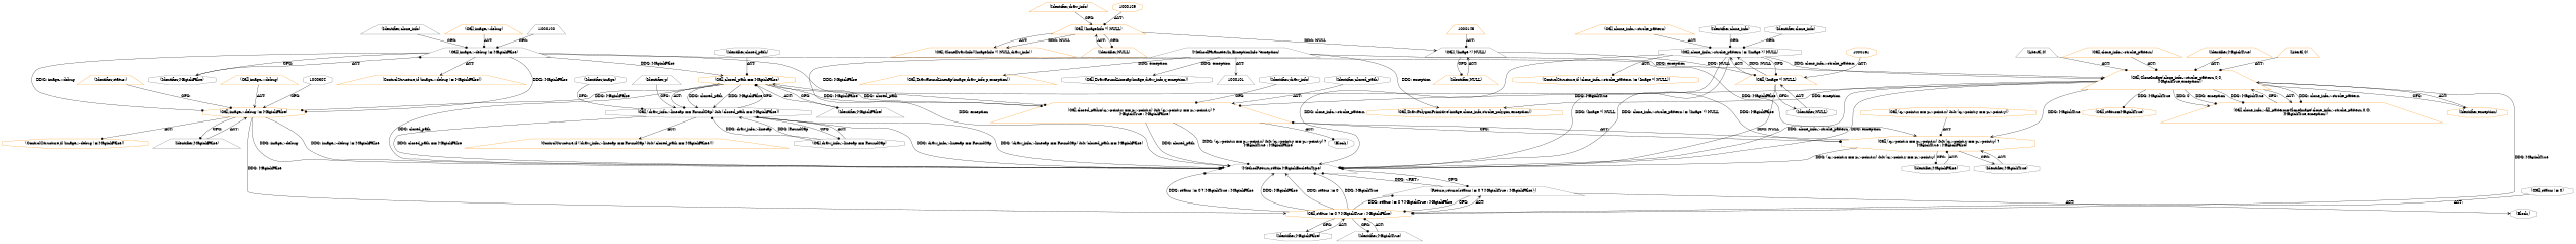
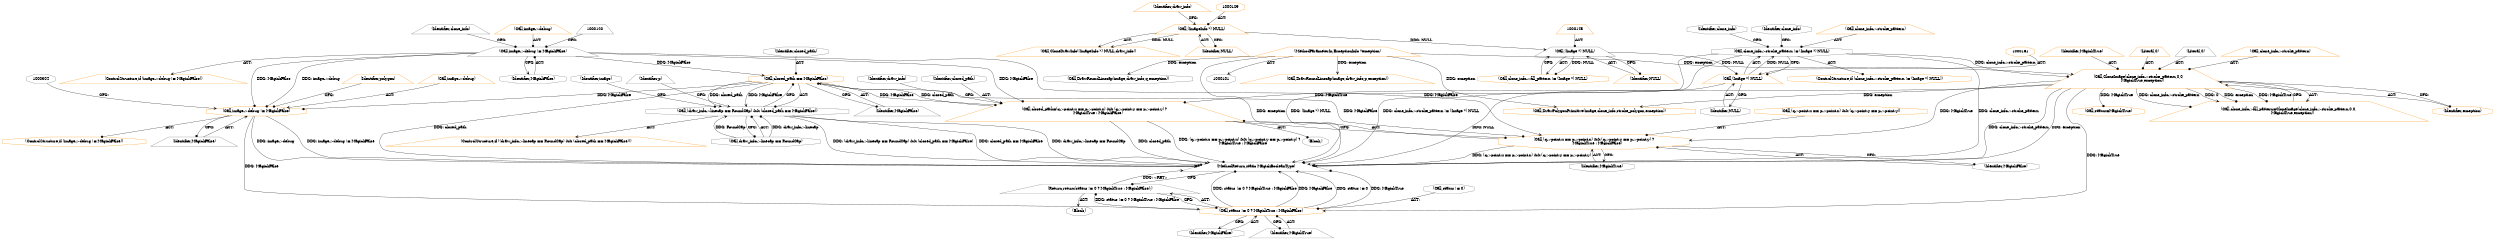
  digraph {
    node [color=darkorange shape=trapezium]
    edge [arrowhead=dot]
    n1 [label="(Call,closed_path == MagickFalse)" shape=octagon]
    n2 [label="(Call,closed_path=(q->point.x == p->point.x) && (q->point.y == p->point.y) ?\n      MagickTrue : MagickFalse)"]
    n3 [label="(Call,(q->point.x == p->point.x) && (q->point.y == p->point.y) ?\n      MagickTrue : MagickFalse)" shape=octagon]
    n4 [color=gray40 label="(Call,(draw_info->linecap == RoundCap) && (closed_path == MagickFalse))" shape=octagon]
    n5 [label="(Call,image->debug != MagickFalse)" shape=octagon]
    n6 [color=gray40 label="(MethodReturn,static MagickBooleanType)"]
    n7 [color=gray40 label="(Identifier,MagickFalse)"]
    n8 [color=gray40 label="(Block,)" shape=octagon]
    n9 [color=gray40 label="(Identifier,MagickTrue)" shape=octagon]
    n10 [color=gray40 label="(Identifier,MagickFalse)" shape=octagon]
    n11 [label="(ControlStructure,if ((draw_info->linecap == RoundCap) && (closed_path == MagickFalse)))"]
    n12 [color=gray40 label="(Call,draw_info->linecap == RoundCap)" shape=octagon]
    n13 [label="(Call,status != 0 ? MagickTrue : MagickFalse)" shape=octagon]
    n14 [label="(ControlStructure,if (image->debug != MagickFalse))" shape=octagon]
    n15 [color=gray40 label="(Identifier,MagickFalse)"]
    n16 [color=gray40 label="(Return,return(status != 0 ? MagickTrue : MagickFalse);)"]
    n17 [label="(Call,CloneImage(clone_info->stroke_pattern,0,0,\n       MagickTrue,exception))"]
    n18 [label="(Call,status=MagickTrue)" shape=octagon]
    n19 [label="(Call,DrawPolygonPrimitive(image,clone_info,stroke_polygon,exception))" shape=octagon]
    n20 [label="(Call,clone_info->fill_pattern=CloneImage(clone_info->stroke_pattern,0,0,\n       MagickTrue,exception))"]
    n21 [label="(Identifier,exception)" shape=octagon]
    n22 [color=gray40 label="(Identifier,MagickFalse)" shape=octagon]
    n23 [color=gray40 label="(Identifier,MagickTrue)"]
    n24 [color=gray40 label="(Call,clone_info->stroke_pattern != (Image *) NULL)" shape=octagon]
    n25 [label="(Call,(Image *) NULL)"]
    n26 [label="(ControlStructure,if (clone_info->stroke_pattern != (Image *) NULL))" shape=octagon]
    n27 [color=gray40 label="(Identifier,NULL)" shape=octagon]
    n28 [color=gray40 label="(Call,(Image *) NULL)"]
+   n29 [label="(Call,clone_info->fill_pattern != (Image *) NULL)" shape=octagon]
    n30 [label="(Identifier,NULL)"]
    n31 [label="(Call,(ImageInfo *) NULL)"]
    n32 [label="(Identifier,NULL)"]
    n33 [label="(Call,CloneDrawInfo((ImageInfo *) NULL,draw_info))"]
-   n34 [color=gray40 label="(MethodParameterIn,ExceptionInfo *exception)"]
+   n34 [label="(MethodParameterIn,ExceptionInfo *exception)"]
    n35 [label="(Call,DrawRoundLinecap(image,draw_info,p,exception))"]
    n36 [color=gray40 label="(Call,DrawRoundLinecap(image,draw_info,q,exception))" shape=octagon]
-   1000101 [color=gray40]
+   1000101 [color=gray40 shape=octagon]
    n38 [color=gray40 label="(Call,image->debug != MagickFalse)"]
    n39 [label="(ControlStructure,if (image->debug != MagickFalse))"]
    n40 [color=gray40 label="(Identifier,MagickFalse)" shape=octagon]
    n41 [color=gray40 label="(Block,)" shape=octagon]
    n42 [color=gray40 label="(Identifier,clone_info)"]
    n43 [label="(Call,(q->point.x == p->point.x) && (q->point.y == p->point.y))" shape=octagon]
    n44 [color=gray40 label="(Call,status != 0)" shape=octagon]
    n45 [label="(Call,clone_info->stroke_pattern)"]
    n46 [color=gray40 label="(Identifier,image)" shape=octagon]
    n47 [color=gray40 label="(Literal,0)"]
    n48 [color=gray40 label="(Identifier,clone_info)" shape=octagon]
-   n49 [label="(Identifier,status)"]
+   n49 [label="(Identifier,polygon)"]
    n50 [label="(Call,image->debug)"]
    n51 [color=gray40 label="(Identifier,closed_path)" shape=octagon]
    n52 [color=gray40 label="(Identifier,clone_info)" shape=octagon]
    n53 [label="(Identifier,draw_info)"]
    n54 [color=gray40 label="(Identifier,p)"]
    n55 [label="(Call,clone_info->stroke_pattern)"]
    n56 [label="(Call,image->debug)"]
    n57 [color=gray40 label="(Identifier,closed_path)" shape=octagon]
    n58 [color=gray40 label="(Identifier,draw_info)" shape=octagon]
    n59 [label="(Identifier,MagickTrue)"]
    n60 [label="(Literal,0)"]
    1000161 [shape=octagon]
    1000145
    1000129 [shape=octagon]
    1000120 [color=gray40]
    1000304 [color=gray40 shape=octagon]
    n1 -> n2 [label="DDG: MagickFalse"]
    n1 -> n3 [label="DDG: MagickFalse"]
    n1 -> n4 [label="AST: "]
    n1 -> n4 [arrowhead=vee label="DDG: closed_path"]
    n1 -> n4 [arrowhead=vee label="DDG: MagickFalse"]
    n1 -> n5 [label="DDG: MagickFalse"]
    n1 -> n6 [arrowhead=vee label="DDG: closed_path"]
    n1 -> n7 [label="CFG: "]
    n2 -> n1 [arrowhead=vee label="DDG: closed_path"]
    n2 -> n3 [label="CFG: "]
    n2 -> n6 [arrowhead=vee label="DDG: closed_path"]
    n2 -> n6 [label="DDG: (q->point.x == p->point.x) && (q->point.y == p->point.y) ?\n      MagickTrue : MagickFalse"]
    n2 -> n8 [label="AST: "]
    n3 -> n2 [label="AST: "]
    n3 -> n6 [arrowhead=vee label="DDG: (q->point.x == p->point.x) && (q->point.y == p->point.y)"]
    n3 -> n9 [arrowhead=vee label="CFG: "]
    n3 -> n10 [label="CFG: "]
    n4 -> n1 [label="CFG: "]
    n4 -> n6 [arrowhead=vee label="DDG: draw_info->linecap == RoundCap"]
    n4 -> n6 [label="DDG: (draw_info->linecap == RoundCap) && (closed_path == MagickFalse)"]
    n4 -> n6 [label="DDG: closed_path == MagickFalse"]
    n4 -> n11 [arrowhead=vee label="AST: "]
    n4 -> n12 [label="CFG: "]
    n5 -> n6 [label="DDG: image->debug != MagickFalse"]
    n5 -> n6 [arrowhead=vee label="DDG: image->debug"]
    n5 -> n13 [arrowhead=vee label="DDG: MagickFalse"]
    n5 -> n14 [label="AST: "]
    n5 -> n15 [label="CFG: "]
    n6 -> n16 [label="CFG: "]
    n7 -> n1 [label="AST: "]
    n9 -> n3 [arrowhead=vee label="AST: "]
    n10 -> n3 [label="AST: "]
    n12 -> n4 [label="AST: "]
    n12 -> n4 [label="DDG: draw_info->linecap"]
    n12 -> n4 [arrowhead=vee label="DDG: RoundCap"]
    n13 -> n6 [label="DDG: status != 0 ? MagickTrue : MagickFalse"]
    n13 -> n6 [arrowhead=vee label="DDG: MagickFalse"]
    n13 -> n6 [arrowhead=vee label="DDG: status != 0"]
    n13 -> n6 [label="DDG: MagickTrue"]
    n13 -> n16 [arrowhead=vee label="AST: "]
    n13 -> n16 [label="DDG: status != 0 ? MagickTrue : MagickFalse"]
    n13 -> n22 [arrowhead=vee label="CFG: "]
    n13 -> n23 [label="CFG: "]
    n15 -> n5 [arrowhead=vee label="AST: "]
-   n16 -> n6 [label="DDG: <RET>"]
+   n16 -> n6 [arrowhead=vee label="DDG: <RET>"]
    n16 -> n13 [label="CFG: "]
    n16 -> n41 [arrowhead=vee label="AST: "]
    n17 -> n2 [label="DDG: MagickTrue"]
    n17 -> n3 [arrowhead=vee label="DDG: MagickTrue"]
    n17 -> n6 [arrowhead=vee label="DDG: clone_info->stroke_pattern"]
    n17 -> n6 [label="DDG: exception"]
    n17 -> n13 [arrowhead=vee label="DDG: MagickTrue"]
    n17 -> n18 [label="DDG: MagickTrue"]
    n17 -> n19 [arrowhead=vee label="DDG: exception"]
    n17 -> n20 [arrowhead=vee label="AST: "]
    n17 -> n20 [label="DDG: clone_info->stroke_pattern"]
    n17 -> n20 [arrowhead=vee label="DDG: 0"]
    n17 -> n20 [label="DDG: exception"]
    n17 -> n20 [label="DDG: MagickTrue"]
    n17 -> n21 [label="CFG: "]
    n20 -> n17 [arrowhead=vee label="CFG: "]
    n21 -> n17 [arrowhead=vee label="AST: "]
    n22 -> n13 [arrowhead=vee label="AST: "]
    n23 -> n13 [label="AST: "]
    n24 -> n6 [arrowhead=vee label="DDG: clone_info->stroke_pattern"]
    n24 -> n6 [arrowhead=vee label="DDG: (Image *) NULL"]
    n24 -> n6 [label="DDG: clone_info->stroke_pattern != (Image *) NULL"]
    n24 -> n17 [label="DDG: clone_info->stroke_pattern"]
    n24 -> n25 [label="CFG: "]
    n24 -> n26 [label="AST: "]
    n25 -> n6 [arrowhead=vee label="DDG: NULL"]
    n25 -> n24 [arrowhead=vee label="AST: "]
    n25 -> n24 [arrowhead=vee label="DDG: NULL"]
    n25 -> n27 [arrowhead=vee label="CFG: "]
    n27 -> n25 [arrowhead=vee label="AST: "]
    n28 -> n25 [label="DDG: NULL"]
+   n28 -> n29 [arrowhead=vee label="AST: "]
+   n28 -> n29 [label="DDG: NULL"]
    n28 -> n30 [label="CFG: "]
+   n29 -> n28 [arrowhead=vee label="CFG: "]
    n30 -> n28 [arrowhead=vee label="AST: "]
    n31 -> n28 [arrowhead=vee label="DDG: NULL"]
    n31 -> n32 [label="CFG: "]
    n31 -> n33 [arrowhead=vee label="AST: "]
    n31 -> n33 [arrowhead=vee label="DDG: NULL"]
    n32 -> n31 [arrowhead=vee label="AST: "]
    n34 -> n6 [arrowhead=vee label="DDG: exception"]
    n34 -> n17 [arrowhead=vee label="DDG: exception"]
    n34 -> n19 [arrowhead=vee label="DDG: exception"]
    n34 -> n35 [arrowhead=vee label="DDG: exception"]
    n34 -> n36 [arrowhead=vee label="DDG: exception"]
    n34 -> 1000101 [arrowhead=vee label="AST: "]
    n38 -> n1 [arrowhead=vee label="DDG: MagickFalse"]
    n38 -> n2 [label="DDG: MagickFalse"]
    n38 -> n3 [arrowhead=vee label="DDG: MagickFalse"]
    n38 -> n5 [label="DDG: image->debug"]
    n38 -> n5 [label="DDG: MagickFalse"]
    n38 -> n39 [arrowhead=vee label="AST: "]
    n38 -> n40 [arrowhead=vee label="CFG: "]
    n40 -> n38 [label="AST: "]
    n42 -> n38 [label="CFG: "]
    n43 -> n3 [label="AST: "]
    n44 -> n13 [label="AST: "]
    n45 -> n24 [label="AST: "]
    n46 -> n4 [label="CFG: "]
    n47 -> n17 [label="AST: "]
    n48 -> n24 [label="CFG: "]
    n49 -> n5 [label="CFG: "]
    n50 -> n5 [arrowhead=vee label="AST: "]
    n51 -> n2 [arrowhead=vee label="AST: "]
    n52 -> n24 [label="CFG: "]
    n53 -> n31 [arrowhead=vee label="CFG: "]
    n54 -> n4 [arrowhead=vee label="CFG: "]
    n55 -> n17 [label="AST: "]
    n56 -> n38 [label="AST: "]
    n57 -> n1 [label="AST: "]
    n58 -> n2 [label="CFG: "]
    n59 -> n17 [label="AST: "]
    n60 -> n17 [label="AST: "]
    1000161 -> n25 [arrowhead=vee label="AST: "]
    1000145 -> n28 [label="AST: "]
    1000129 -> n31 [label="AST: "]
    1000120 -> n38 [label="CFG: "]
    1000304 -> n5 [arrowhead=vee label="CFG: "]
  }
